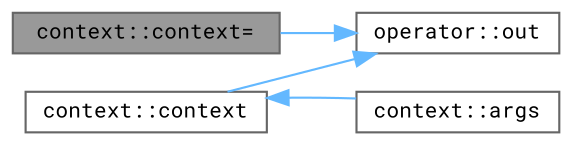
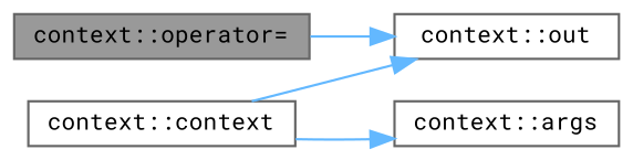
  digraph {
    fontname="Roboto Mono"
    rankdir=LR
    node [color=grey40 fillcolor=white fontname="Roboto Mono" fontsize=10 shape=box style=filled]
    edge [color=steelblue1 fontname="Roboto Mono" fontsize=10 labelfontname=Helvetica labelfontsize=10 style=solid]
-   n1 [color=gray40 fillcolor=grey60 fontcolor=black height=0.2 label="context::context=" width=0.4]
-   n2 [height=0.2 label="operator::out" width=0.4]
+   n1 [color=gray40 fillcolor=grey60 fontcolor=black height=0.2 label="context::operator=" width=0.4]
+   n2 [height=0.2 label="context::out" width=0.4]
    n3 [height=0.2 label="context::context" width=0.4]
    n4 [height=0.2 label="context::args" width=0.4]
    n1 -> n2
    n3 -> n2
-   n4 -> n3
+   n3 -> n4
  }
